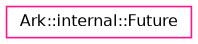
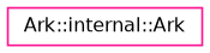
  digraph {
    rankdir=LR
-   n1 [color=deeppink fillcolor=white fontname=Helvetica fontsize=10 height=0.2 label="Ark::internal::Future" shape=box style=filled width=0.4]
+   n1 [color=deeppink fillcolor=white fontname=Helvetica fontsize=10 height=0.2 label="Ark::internal::Ark" shape=box style=filled width=0.4]
  }
